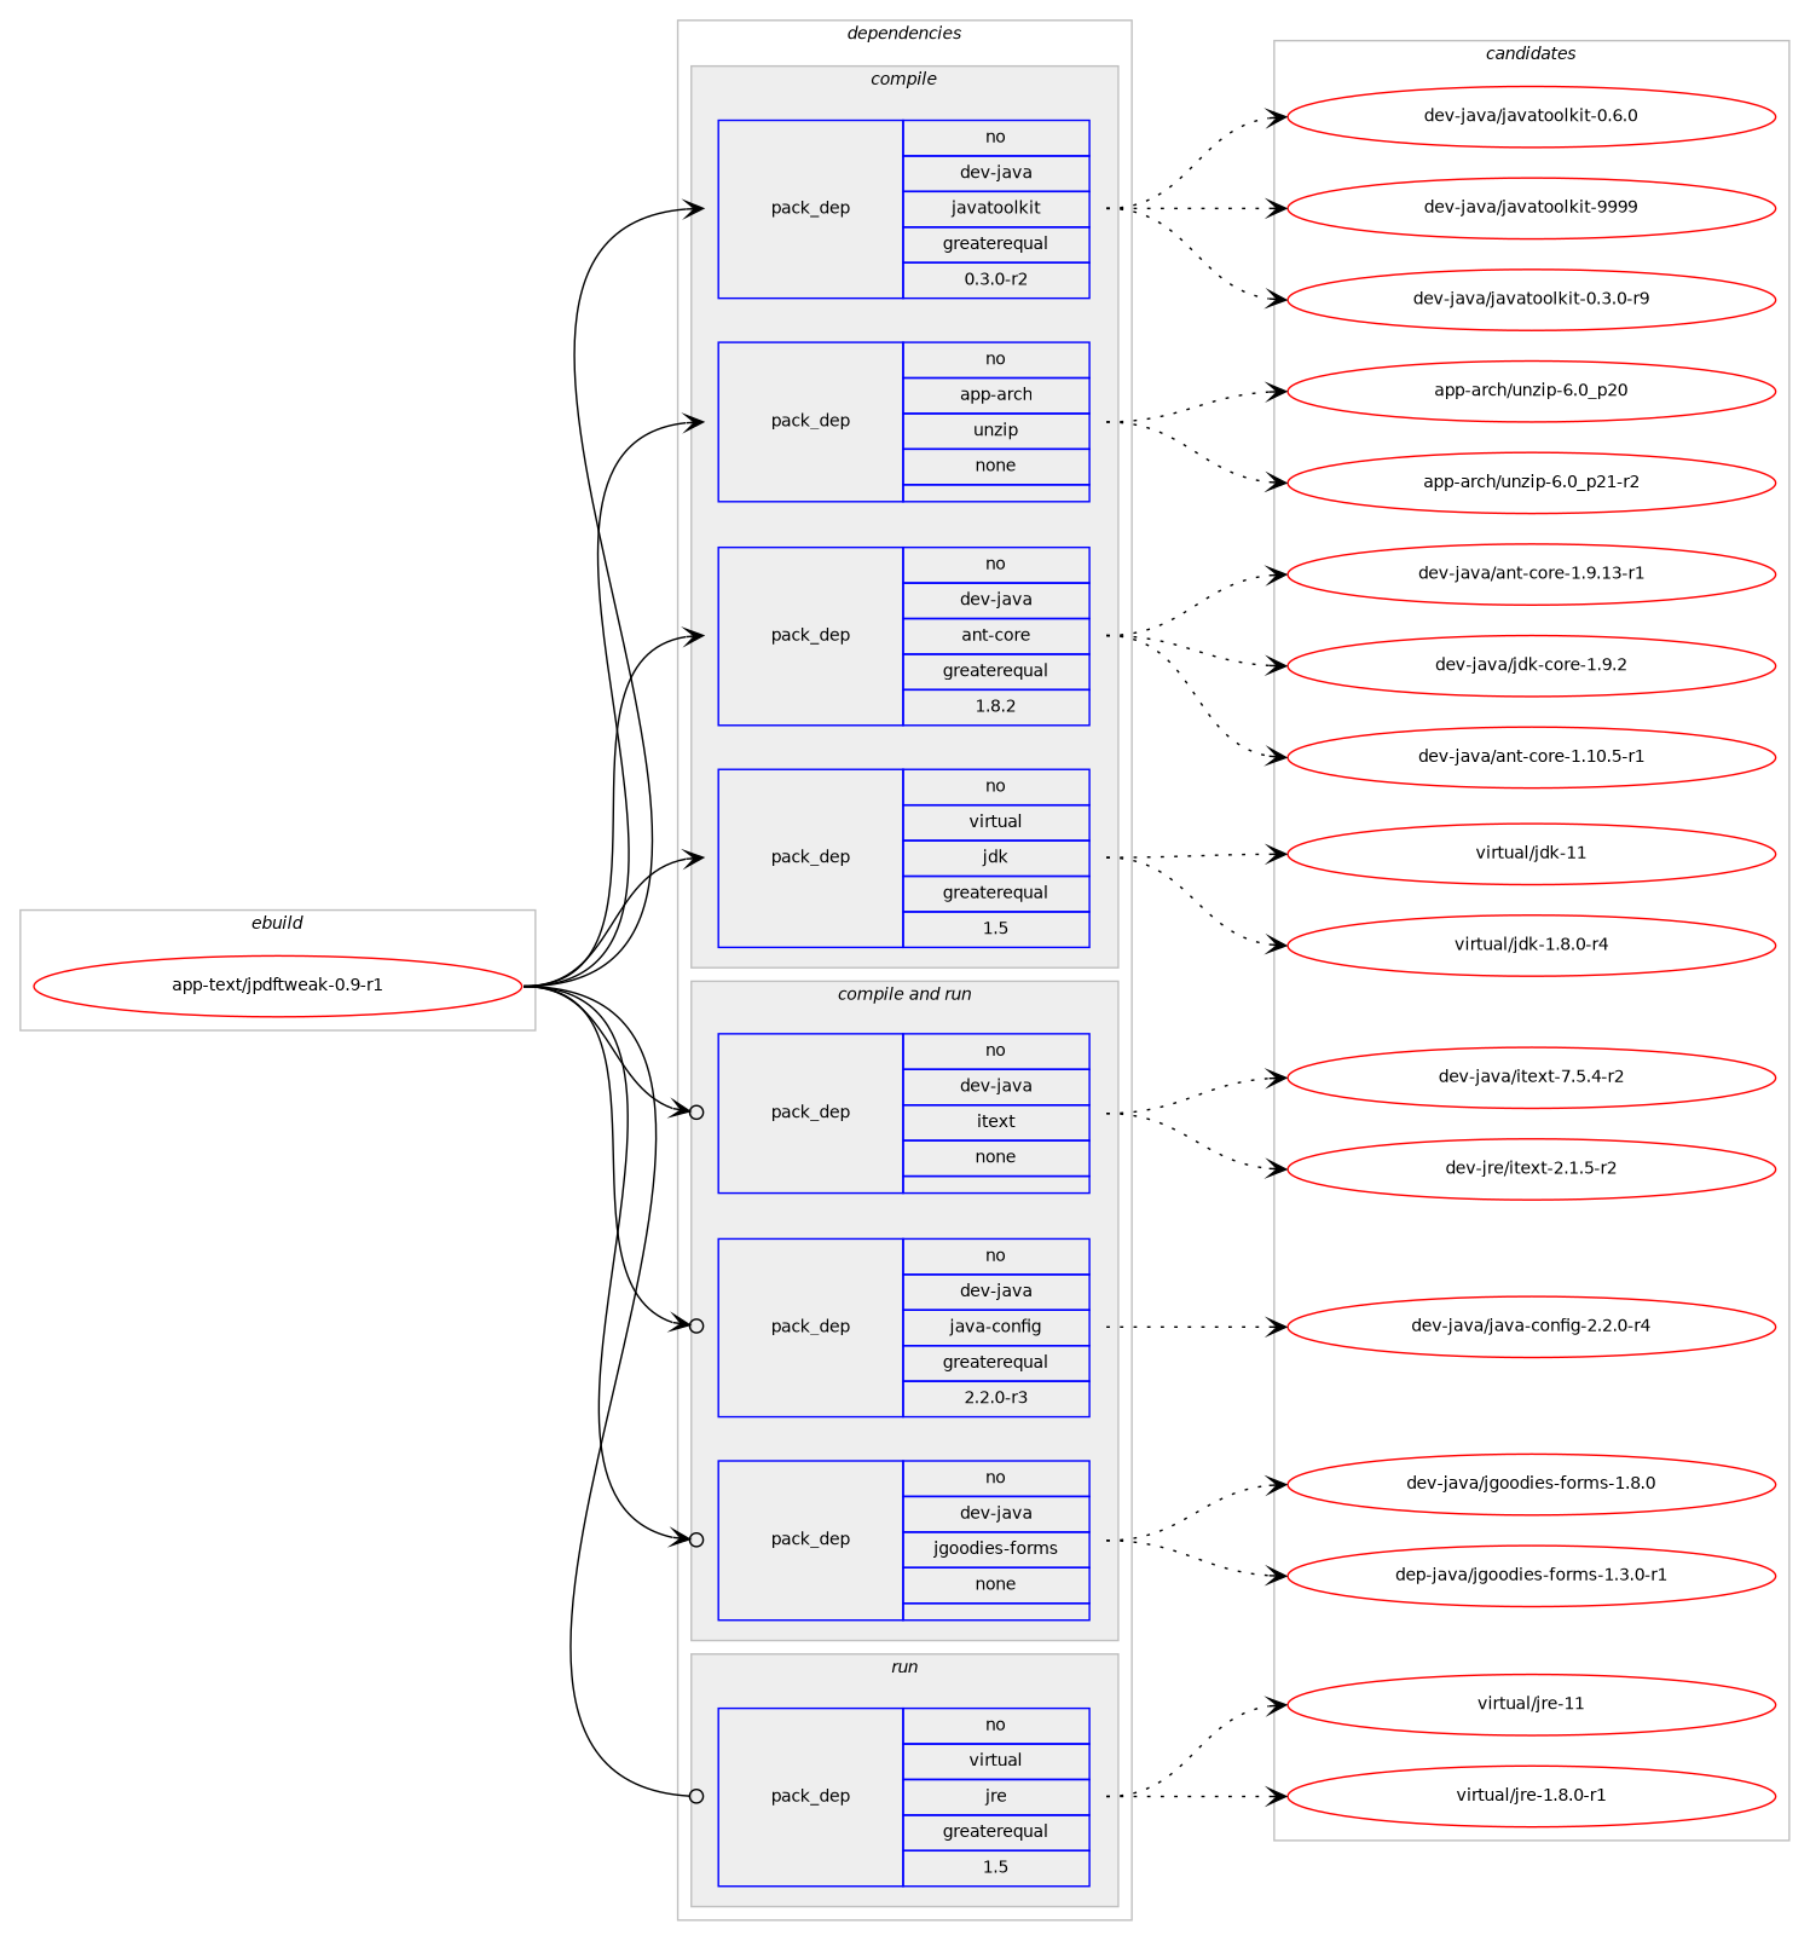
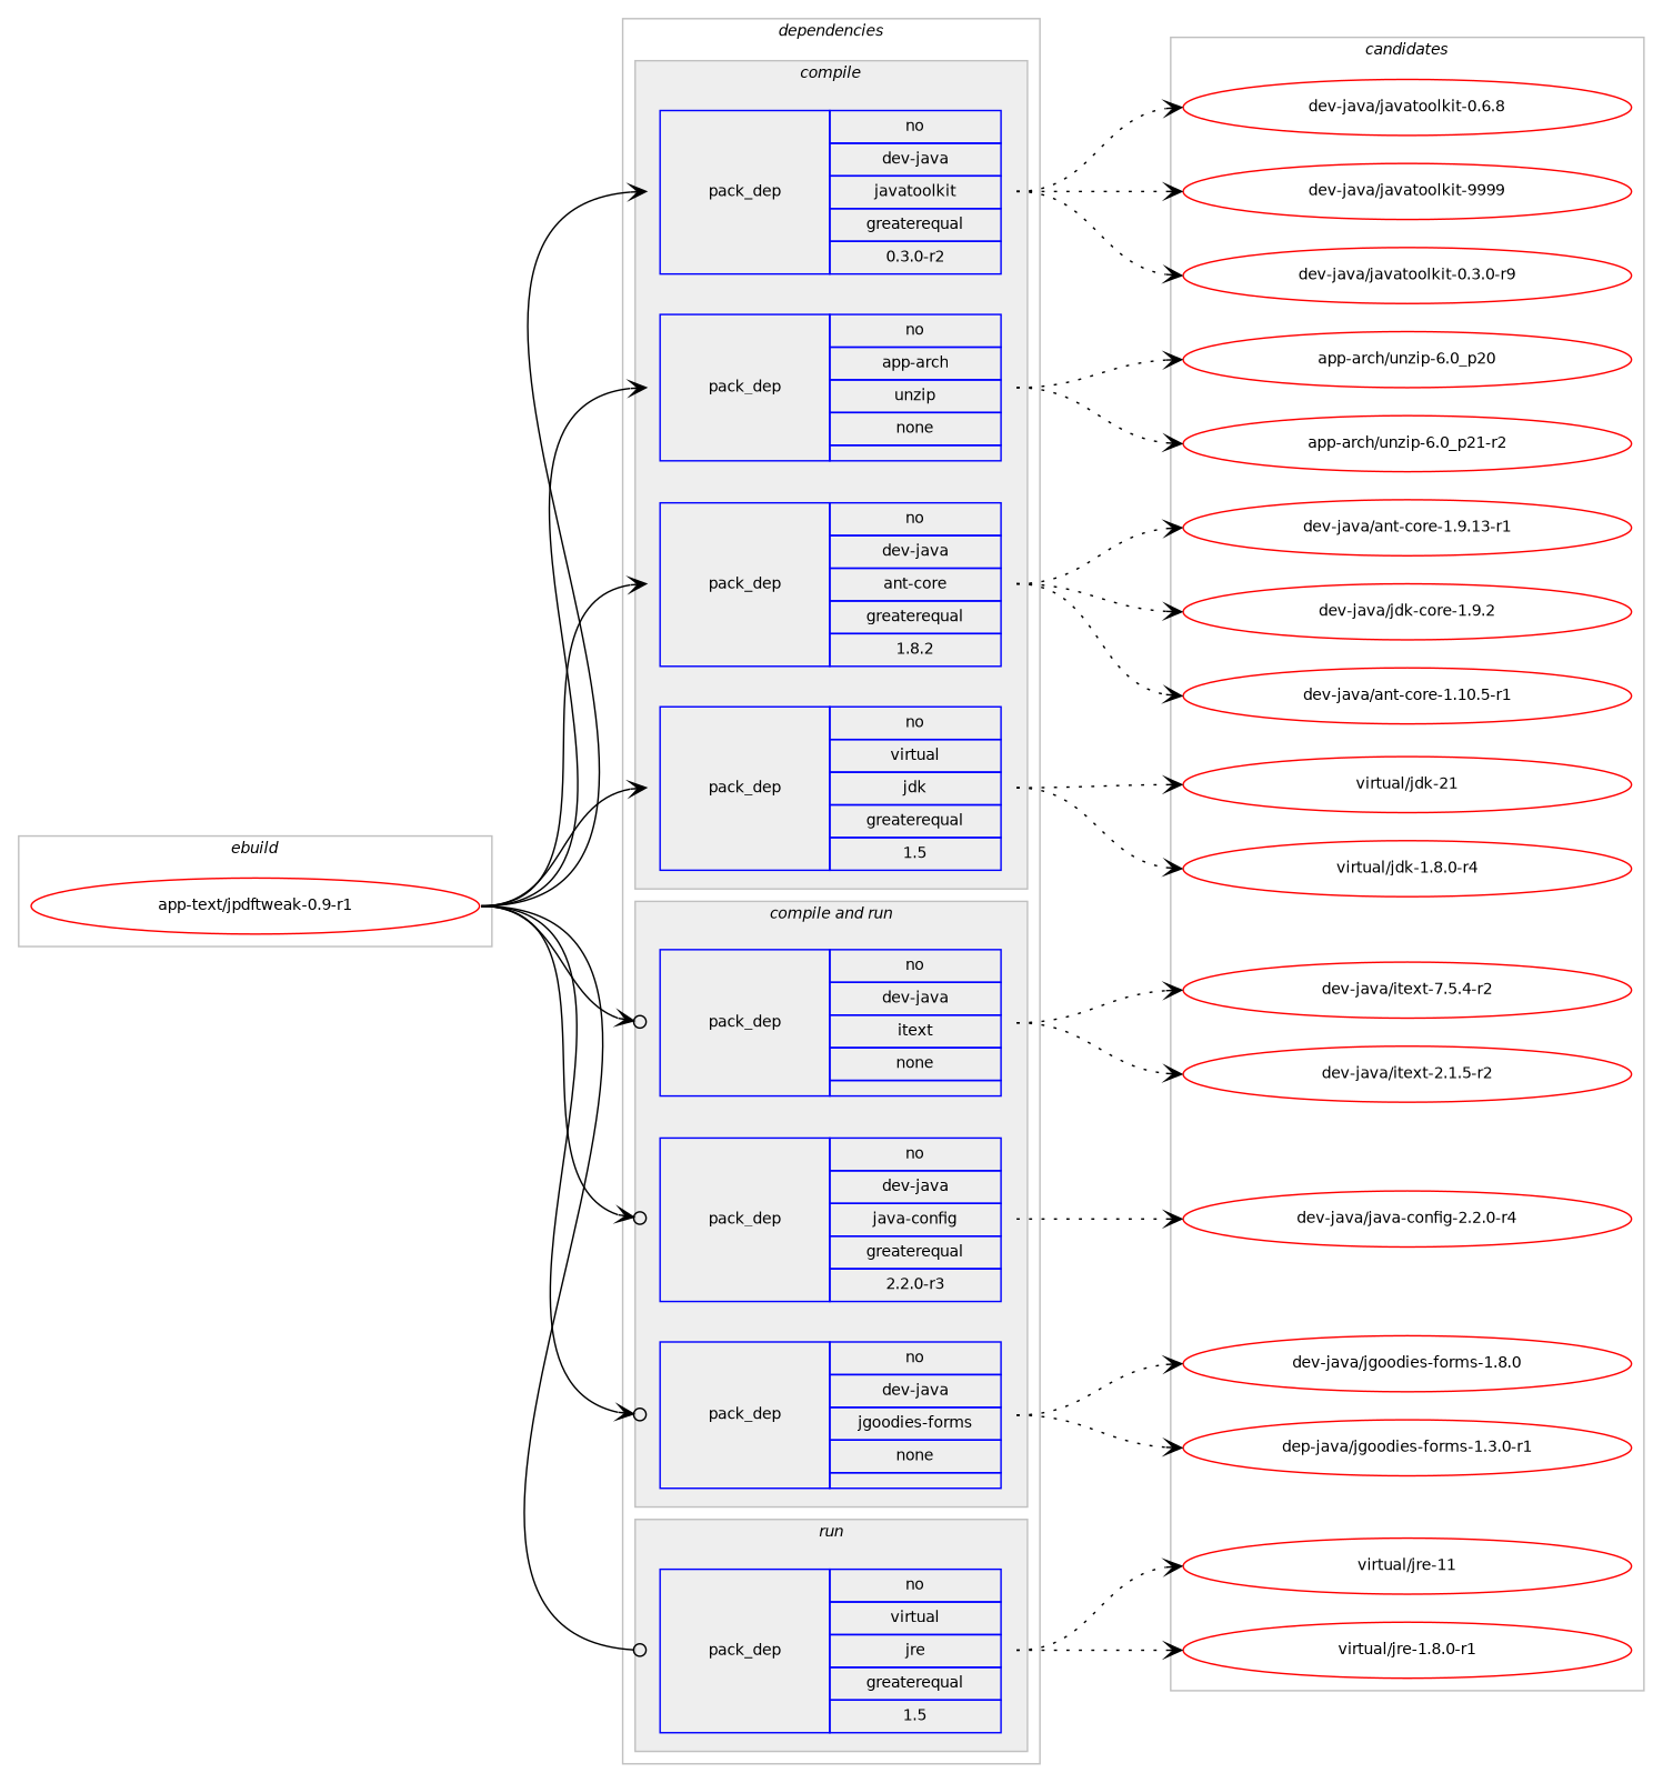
  digraph {
    compound=true
    concentrate=true
    fontname=Helvetica
    fontsize=10
    newrank=true
    rankdir=LR
    ranksep=1.5
    node [color=red fontname=Helvetica fontsize=10]
    edge [arrowhead=vee headport=w style=dotted tailport=e weight=100]
    n1 [label="app-text/jpdftweak-0.9-r1" width=4]
    n2 [color=blue label=<<TABLE BORDER="0" CELLBORDER="1" CELLSPACING="0" CELLPADDING="4" WIDTH="220"><TR><TD ROWSPAN="6" CELLPADDING="30">pack_dep</TD></TR><TR><TD WIDTH="110">no</TD></TR><TR><TD>dev-java</TD></TR><TR><TD>javatoolkit</TD></TR><TR><TD>greaterequal</TD></TR><TR><TD>0.3.0-r2</TD></TR></TABLE>> shape=none]
    n3 [color=blue label=<<TABLE BORDER="0" CELLBORDER="1" CELLSPACING="0" CELLPADDING="4" WIDTH="220"><TR><TD ROWSPAN="6" CELLPADDING="30">pack_dep</TD></TR><TR><TD WIDTH="110">no</TD></TR><TR><TD>app-arch</TD></TR><TR><TD>unzip</TD></TR><TR><TD>none</TD></TR><TR><TD></TD></TR></TABLE>> shape=none]
    n4 [color=blue label=<<TABLE BORDER="0" CELLBORDER="1" CELLSPACING="0" CELLPADDING="4" WIDTH="220"><TR><TD ROWSPAN="6" CELLPADDING="30">pack_dep</TD></TR><TR><TD WIDTH="110">no</TD></TR><TR><TD>dev-java</TD></TR><TR><TD>ant-core</TD></TR><TR><TD>greaterequal</TD></TR><TR><TD>1.8.2</TD></TR></TABLE>> shape=none]
    n5 [color=blue label=<<TABLE BORDER="0" CELLBORDER="1" CELLSPACING="0" CELLPADDING="4" WIDTH="220"><TR><TD ROWSPAN="6" CELLPADDING="30">pack_dep</TD></TR><TR><TD WIDTH="110">no</TD></TR><TR><TD>virtual</TD></TR><TR><TD>jdk</TD></TR><TR><TD>greaterequal</TD></TR><TR><TD>1.5</TD></TR></TABLE>> shape=none]
    n6 [color=blue label=<<TABLE BORDER="0" CELLBORDER="1" CELLSPACING="0" CELLPADDING="4" WIDTH="220"><TR><TD ROWSPAN="6" CELLPADDING="30">pack_dep</TD></TR><TR><TD WIDTH="110">no</TD></TR><TR><TD>dev-java</TD></TR><TR><TD>itext</TD></TR><TR><TD>none</TD></TR><TR><TD></TD></TR></TABLE>> shape=none]
    n7 [color=blue label=<<TABLE BORDER="0" CELLBORDER="1" CELLSPACING="0" CELLPADDING="4" WIDTH="220"><TR><TD ROWSPAN="6" CELLPADDING="30">pack_dep</TD></TR><TR><TD WIDTH="110">no</TD></TR><TR><TD>dev-java</TD></TR><TR><TD>java-config</TD></TR><TR><TD>greaterequal</TD></TR><TR><TD>2.2.0-r3</TD></TR></TABLE>> shape=none]
    n8 [color=blue label=<<TABLE BORDER="0" CELLBORDER="1" CELLSPACING="0" CELLPADDING="4" WIDTH="220"><TR><TD ROWSPAN="6" CELLPADDING="30">pack_dep</TD></TR><TR><TD WIDTH="110">no</TD></TR><TR><TD>dev-java</TD></TR><TR><TD>jgoodies-forms</TD></TR><TR><TD>none</TD></TR><TR><TD></TD></TR></TABLE>> shape=none]
    n9 [color=blue label=<<TABLE BORDER="0" CELLBORDER="1" CELLSPACING="0" CELLPADDING="4" WIDTH="220"><TR><TD ROWSPAN="6" CELLPADDING="30">pack_dep</TD></TR><TR><TD WIDTH="110">no</TD></TR><TR><TD>virtual</TD></TR><TR><TD>jre</TD></TR><TR><TD>greaterequal</TD></TR><TR><TD>1.5</TD></TR></TABLE>> shape=none]
    n10 [label="app-arch/unzip-6.0_p20" width=4]
    n11 [label="app-arch/unzip-6.0_p21-r2" width=4]
    n12 [label="dev-java/ant-core-1.10.5-r1" width=4]
    n13 [label="dev-java/ant-core-1.9.13-r1" width=4]
    n14 [label="dev-java/jdk-core-1.9.2" width=4]
    n15 [label="dev-java/javatoolkit-0.3.0-r9" width=4]
-   n16 [label="dev-java/javatoolkit-0.6.0" width=4]
+   n16 [label="dev-java/javatoolkit-0.6.8" width=4]
    n17 [label="dev-java/javatoolkit-9999" width=4]
    n18 [label="virtual/jdk-1.8.0-r4" width=4]
-   n19 [label="virtual/jdk-11" width=4]
-   n20 [label="dev-jre/itext-2.1.5-r2" width=4]
+   n19 [label="virtual/jdk-21" width=4]
+   n20 [label="dev-java/itext-2.1.5-r2" width=4]
    n21 [label="dev-java/itext-7.5.4-r2" width=4]
    n22 [label="dev-java/java-config-2.2.0-r4" width=4]
    n23 [label="dep-java/jgoodies-forms-1.3.0-r1" width=4]
    n24 [label="dev-java/jgoodies-forms-1.8.0" width=4]
    n25 [label="virtual/jre-1.8.0-r1" width=4]
    n26 [label="virtual/jre-11" width=4]
    subgraph cluster_1 {
      color=gray
      label=<<i>ebuild</i>>
      rank=same
      n1
    }
    subgraph cluster_2 {
      color=gray
      label=<<i>dependencies</i>>
      subgraph cluster_3 {
        color=gray
        fillcolor="#eeeeee"
        label=<<i>compile</i>>
        style=filled
        subgraph sub_4 {
          color=gray
          fillcolor="#eeeeee"
          label=<<i>compile</i>>
          style=filled
          n2
        }
        subgraph sub_5 {
          color=gray
          fillcolor="#eeeeee"
          label=<<i>compile</i>>
          style=filled
          n3
        }
        subgraph sub_6 {
          color=gray
          fillcolor="#eeeeee"
          label=<<i>compile</i>>
          style=filled
          n4
        }
        subgraph sub_7 {
          color=gray
          fillcolor="#eeeeee"
          label=<<i>compile</i>>
          style=filled
          n5
        }
      }
      subgraph cluster_8 {
        color=gray
        fillcolor="#eeeeee"
        label=<<i>compile and run</i>>
        style=filled
        subgraph sub_9 {
          color=gray
          fillcolor="#eeeeee"
          label=<<i>compile and run</i>>
          style=filled
          n6
        }
        subgraph sub_10 {
          color=gray
          fillcolor="#eeeeee"
          label=<<i>compile and run</i>>
          style=filled
          n7
        }
        subgraph sub_11 {
          color=gray
          fillcolor="#eeeeee"
          label=<<i>compile and run</i>>
          style=filled
          n8
        }
      }
      subgraph cluster_12 {
        color=gray
        fillcolor="#eeeeee"
        label=<<i>run</i>>
        style=filled
        subgraph sub_13 {
          color=gray
          fillcolor="#eeeeee"
          label=<<i>run</i>>
          style=filled
          n9
        }
      }
    }
    subgraph cluster_14 {
      color=gray
      label=<<i>candidates</i>>
      rank=same
      subgraph sub_15 {
        color=black
        label=<<i>candidates</i>>
        nodesep=1
        rank=same
        n10
        n11
      }
      subgraph sub_16 {
        color=black
        label=<<i>candidates</i>>
        nodesep=1
        rank=same
        n12
        n13
        n14
      }
      subgraph sub_17 {
        color=black
        label=<<i>candidates</i>>
        nodesep=1
        rank=same
        n15
        n16
        n17
      }
      subgraph sub_18 {
        color=black
        label=<<i>candidates</i>>
        nodesep=1
        rank=same
        n18
        n19
      }
      subgraph sub_19 {
        color=black
        label=<<i>candidates</i>>
        nodesep=1
        rank=same
        n20
        n21
      }
      subgraph sub_20 {
        color=black
        label=<<i>candidates</i>>
        nodesep=1
        rank=same
        n22
      }
      subgraph sub_21 {
        color=black
        label=<<i>candidates</i>>
        nodesep=1
        rank=same
        n23
        n24
      }
      subgraph sub_22 {
        color=black
        label=<<i>candidates</i>>
        nodesep=1
        rank=same
        n25
        n26
      }
    }
    n1 -> n2 [style=solid weight=20]
    n1 -> n3 [style=solid weight=20]
    n1 -> n4 [style=solid weight=20]
    n1 -> n5 [style=solid weight=20]
    n1 -> n6 [arrowhead=odotvee style=solid weight=20]
    n1 -> n7 [arrowhead=odotvee style=solid weight=20]
    n1 -> n8 [arrowhead=odotvee style=solid weight=20]
    n1 -> n9 [arrowhead=odot style=solid weight=20]
    n2 -> n15
    n2 -> n16
    n2 -> n17
    n3 -> n10
    n3 -> n11
    n4 -> n12
    n4 -> n13
    n4 -> n14
    n5 -> n18
    n5 -> n19
    n6 -> n20
    n6 -> n21
    n7 -> n22
    n8 -> n23
    n8 -> n24
    n9 -> n25
    n9 -> n26
  }
